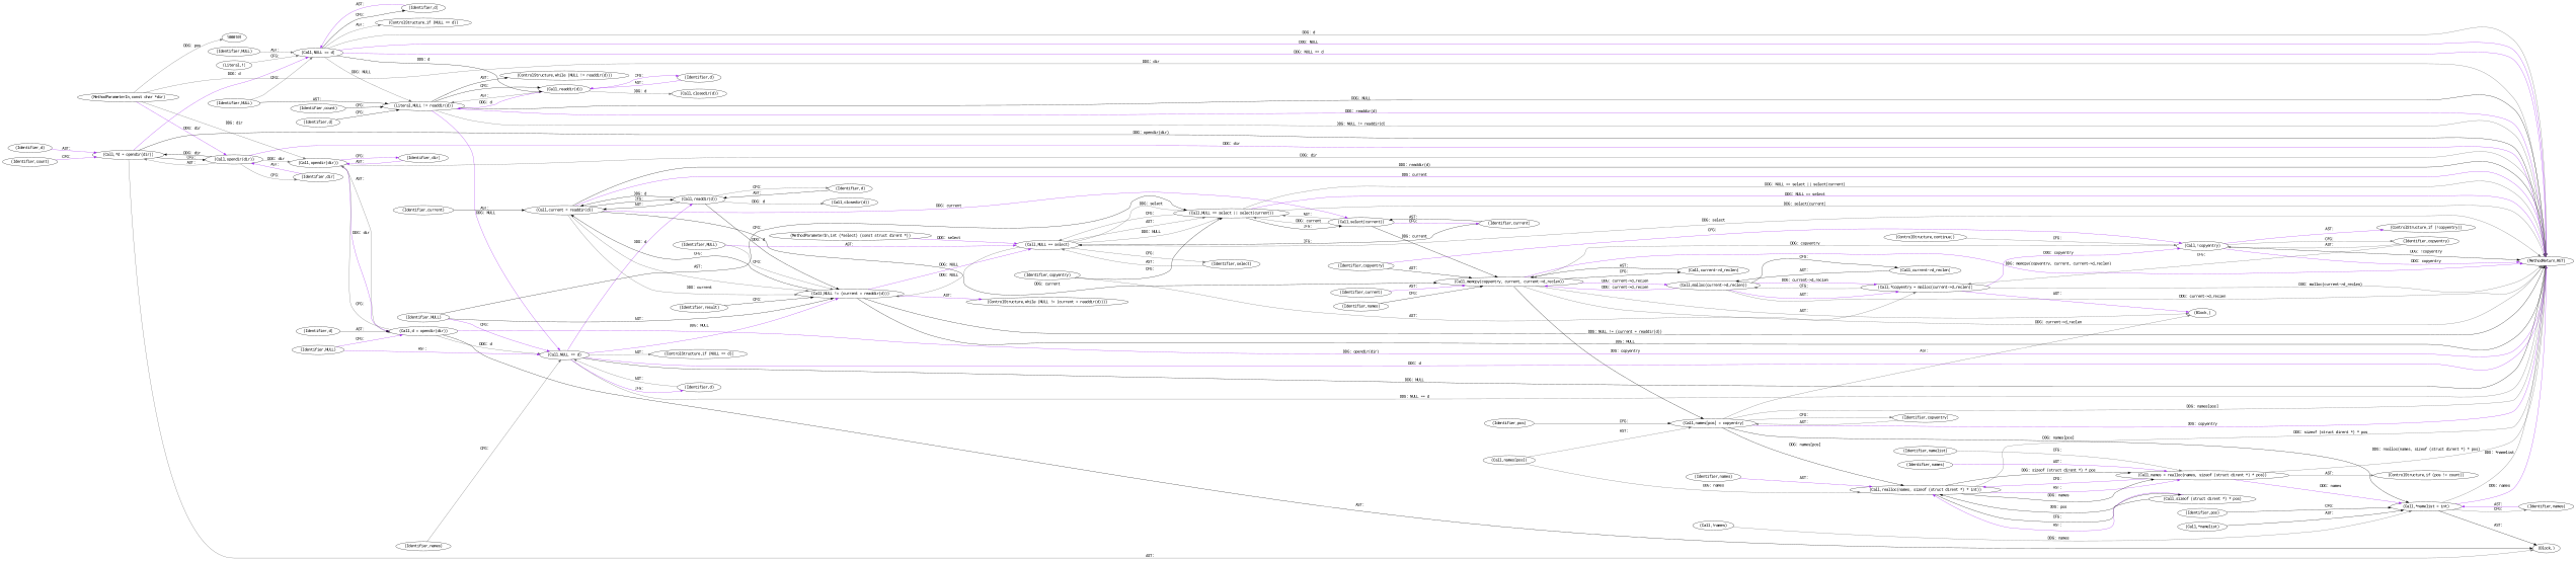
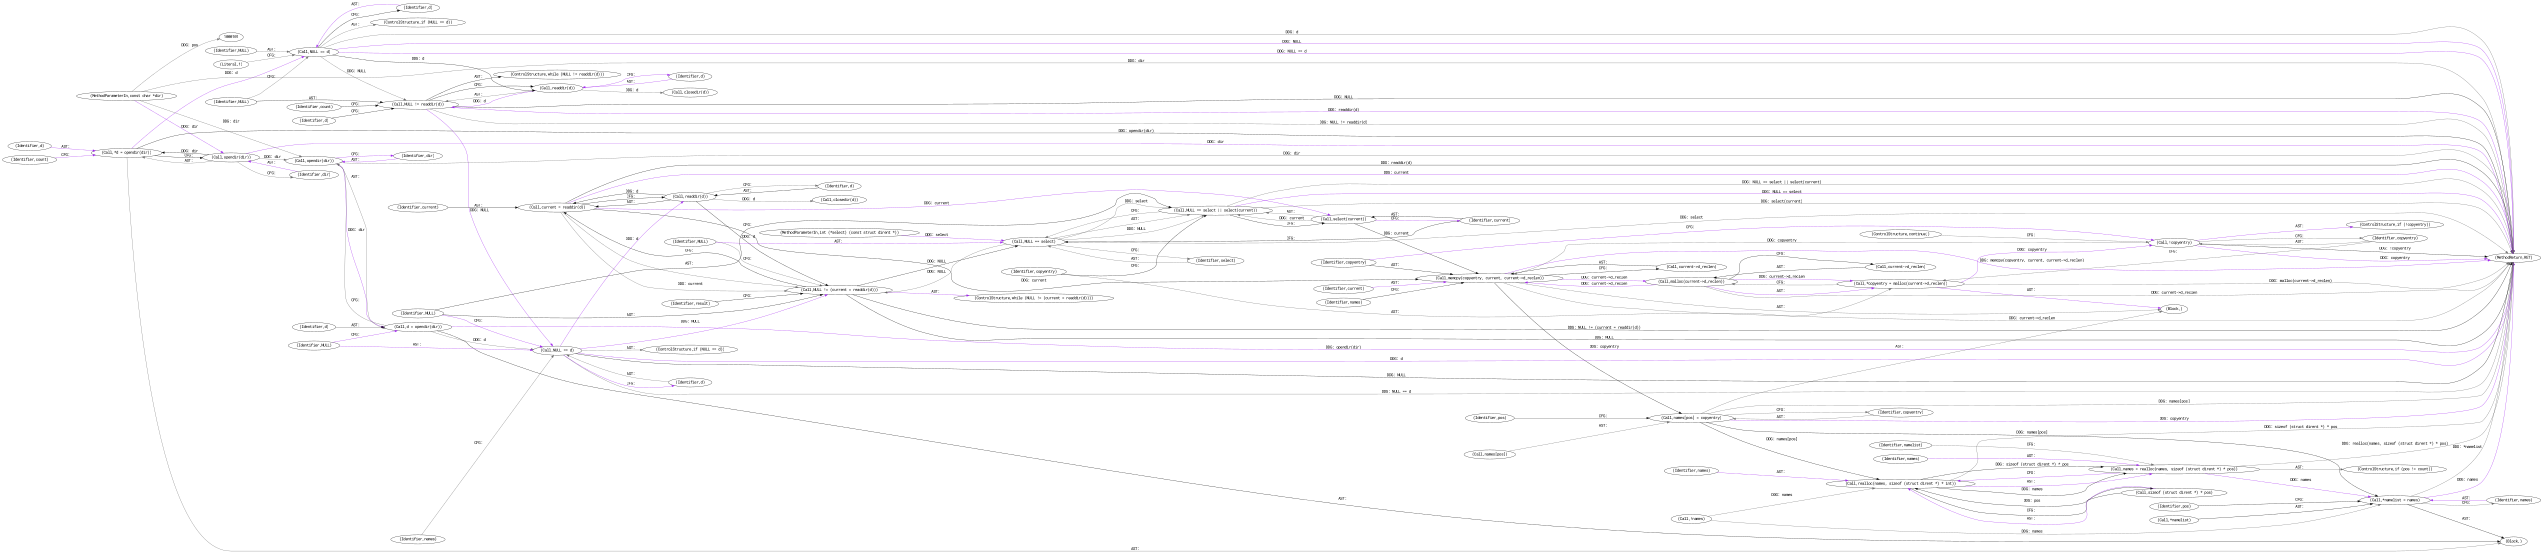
  digraph {
    fontname="Roboto Mono"
    rankdir=LR
    node [fontname="Roboto Mono"]
    edge [color=gray40 fontname="Roboto Mono"]
    n1 [label="(Call,current = readdir(d))"]
    n2 [label="(Call,readdir(d))"]
    n3 [label="(Call,NULL != (current = readdir(d)))"]
    n4 [label="(Call,select(current))"]
    n5 [label="(Call,memcpy(copyentry, current, current->d_reclen))"]
    n6 [label="(MethodReturn,RET)"]
    n7 [label="(Call,closedir(d))"]
    n8 [label="(Identifier,d)"]
    n9 [label="(Call,NULL == select)"]
    n10 [label="(ControlStructure,while (NULL != (current = readdir(d))))"]
    n11 [label="(Call,NULL == select || select(current))"]
    n12 [label="(Identifier,current)"]
    n13 [label="(Call,malloc(current->d_reclen))"]
    n14 [label="(Call,names[pos] = copyentry)"]
    n15 [label="(Call,current->d_reclen)"]
    n16 [label="(Block,)"]
    n17 [label="(Call,NULL == d)"]
    n18 [label="(Identifier,d)"]
    n19 [label="(ControlStructure,if (NULL == d))"]
-   n20 [label="(Literal,NULL != readdir(d))"]
+   n20 [label="(Call,NULL != readdir(d))"]
    n21 [label="(Call,readdir(d))"]
    n22 [label="(ControlStructure,while (NULL != readdir(d)))"]
    n23 [label="(Identifier,d)"]
    n24 [label="(Call,closedir(d))"]
    n25 [label="(Call,NULL == d)"]
    n26 [label="(ControlStructure,if (NULL == d))"]
    n27 [label="(Identifier,d)"]
    n28 [label="(Call,*d = opendir(dir))"]
    n29 [label="(Call,opendir(dir))"]
    n30 [label="(Block,)"]
    n31 [label="(Call,opendir(dir))"]
    n32 [label="(Identifier,dir)"]
    n33 [label="(Call,d = opendir(dir))"]
    n34 [label="(Identifier,dir)"]
    n35 [label="(MethodParameterIn,const char *dir)"]
    1000101
    n37 [label="(Identifier,select)"]
    n38 [label="(Call,*copyentry = malloc(current->d_reclen))"]
    n39 [label="(Call,current->d_reclen)"]
    n40 [label="(Call,realloc(names, sizeof (struct dirent *) * int))"]
-   n41 [label="(Call,*namelist = int)"]
+   n41 [label="(Call,*namelist = names)"]
    n42 [label="(Identifier,copyentry)"]
    n43 [label="(Call,!copyentry)"]
    n44 [label="(ControlStructure,if (!copyentry))"]
    n45 [label="(Identifier,copyentry)"]
    n46 [label="(Call,names = realloc(names, sizeof (struct dirent *) * pos))"]
    n47 [label="(Call,sizeof (struct dirent *) * pos)"]
    n48 [label="(Identifier,names)"]
    n49 [label="(ControlStructure,if (pos != count))"]
    n50 [label="(Identifier,d)"]
    n51 [label="(Call,*namelist)"]
    n52 [label="(Identifier,NULL)"]
    n53 [label="(Identifier,NULL)"]
    n54 [label="(Identifier,count)"]
    n55 [label="(ControlStructure,continue;)"]
    n56 [label="(MethodParameterIn,int (*select) (const struct dirent *))"]
    n57 [label="(Identifier,NULL)"]
    n58 [label="(Identifier,copyentry)"]
    n59 [label="(Identifier,pos)"]
    n60 [label="(Identifier,namelist)"]
    n61 [label="(Identifier,NULL)"]
    n62 [label="(Identifier,d)"]
    n63 [label="(Identifier,names)"]
    n64 [label="(Identifier,NULL)"]
    n65 [label="(Identifier,current)"]
    n66 [label="(Identifier,result)"]
    n67 [label="(Identifier,pos)"]
    n68 [label="(Identifier,names)"]
    n69 [label="(Call,!names)"]
    n70 [label="(Identifier,d)"]
    n71 [label="(Identifier,current)"]
    n72 [label="(Identifier,names)"]
    n73 [label="(Identifier,copyentry)"]
    n74 [label="(Identifier,names)"]
    n75 [label="(Identifier,count)"]
    n76 [label="(Literal,1)"]
    n77 [label="(Call,names[pos])"]
    n1 -> n2 [color=black label="CFG: "]
    n1 -> n3 [label="AST: "]
    n1 -> n3 [label="DDG: current"]
    n1 -> n4 [color=purple label="DDG: current"]
    n1 -> n5 [color=black label="DDG: current"]
    n1 -> n6 [color=purple label="DDG: current"]
    n1 -> n6 [color=black label="DDG: readdir(d)"]
    n2 -> n1 [color=black label="AST: "]
    n2 -> n1 [color=black label="DDG: d"]
    n2 -> n3 [color=black label="DDG: d"]
    n2 -> n7 [label="DDG: d"]
    n2 -> n8 [label="CFG: "]
    n3 -> n1 [color=black label="CFG: "]
    n3 -> n6 [color=black label="DDG: NULL"]
    n3 -> n6 [color=black label="DDG: NULL != (current = readdir(d))"]
-   n3 -> n9 [color=purple label="DDG: NULL"]
+   n3 -> n9 [color=black label="DDG: NULL"]
    n3 -> n10 [color=purple label="AST: "]
    n4 -> n5 [color=black label="DDG: current"]
    n4 -> n11 [label="AST: "]
    n4 -> n11 [label="DDG: current"]
    n4 -> n12 [color=purple label="CFG: "]
    n5 -> n6 [color=purple label="DDG: memcpy(copyentry, current, current->d_reclen)"]
    n5 -> n6 [label="DDG: current->d_reclen"]
    n5 -> n13 [color=purple label="DDG: current->d_reclen"]
    n5 -> n14 [color=black label="DDG: copyentry"]
    n5 -> n15 [color=black label="CFG: "]
    n5 -> n16 [label="AST: "]
    n8 -> n2 [color=black label="AST: "]
    n9 -> n3 [label="DDG: NULL"]
    n9 -> n6 [label="DDG: select"]
    n9 -> n11 [label="AST: "]
    n9 -> n11 [label="DDG: NULL"]
    n9 -> n11 [label="DDG: select"]
    n9 -> n37 [label="CFG: "]
    n11 -> n4 [color=black label="CFG: "]
    n11 -> n6 [label="DDG: NULL == select || select(current)"]
    n11 -> n6 [color=purple label="DDG: NULL == select"]
    n11 -> n6 [label="DDG: select(current)"]
    n11 -> n9 [label="CFG: "]
    n12 -> n4 [color=black label="AST: "]
    n12 -> n9 [color=black label="CFG: "]
    n13 -> n5 [color=purple label="DDG: current->d_reclen"]
    n13 -> n6 [label="DDG: current->d_reclen"]
    n13 -> n38 [color=purple label="AST: "]
    n13 -> n38 [color=purple label="DDG: current->d_reclen"]
    n13 -> n39 [color=black label="CFG: "]
    n14 -> n6 [color=purple label="DDG: copyentry"]
    n14 -> n6 [label="DDG: names[pos]"]
    n14 -> n16 [label="AST: "]
    n14 -> n40 [color=black label="DDG: names[pos]"]
    n14 -> n41 [color=black label="DDG: names[pos]"]
    n14 -> n42 [label="CFG: "]
    n15 -> n5 [color=black label="AST: "]
    n17 -> n2 [color=purple label="DDG: d"]
    n17 -> n3 [color=purple label="DDG: NULL"]
    n17 -> n6 [color=purple label="DDG: d"]
    n17 -> n6 [color=black label="DDG: NULL"]
    n17 -> n6 [label="DDG: NULL == d"]
    n17 -> n18 [color=purple label="CFG: "]
    n17 -> n19 [label="AST: "]
    n18 -> n17 [label="AST: "]
    n20 -> n6 [label="DDG: NULL != readdir(d)"]
    n20 -> n6 [color=black label="DDG: NULL"]
    n20 -> n6 [color=purple label="DDG: readdir(d)"]
    n20 -> n17 [color=purple label="DDG: NULL"]
    n20 -> n21 [color=black label="CFG: "]
    n20 -> n22 [color=black label="AST: "]
    n21 -> n20 [label="AST: "]
    n21 -> n20 [color=purple label="DDG: d"]
    n21 -> n23 [color=purple label="CFG: "]
    n21 -> n24 [label="DDG: d"]
    n23 -> n21 [color=purple label="AST: "]
    n25 -> n6 [label="DDG: d"]
    n25 -> n6 [color=purple label="DDG: NULL"]
    n25 -> n6 [color=purple label="DDG: NULL == d"]
    n25 -> n20 [label="DDG: NULL"]
    n25 -> n21 [color=black label="DDG: d"]
    n25 -> n26 [label="AST: "]
    n25 -> n27 [color=black label="CFG: "]
    n27 -> n25 [color=purple label="AST: "]
    n28 -> n6 [color=black label="DDG: opendir(dir)"]
    n28 -> n25 [color=purple label="DDG: d"]
    n28 -> n29 [color=black label="CFG: "]
    n28 -> n30 [label="AST: "]
    n29 -> n6 [color=purple label="DDG: dir"]
    n29 -> n28 [label="AST: "]
    n29 -> n28 [color=black label="DDG: dir"]
    n29 -> n31 [label="DDG: dir"]
    n29 -> n32 [label="CFG: "]
    n31 -> n6 [label="DDG: dir"]
    n31 -> n33 [label="AST: "]
    n31 -> n33 [color=purple label="DDG: dir"]
    n31 -> n34 [color=purple label="CFG: "]
    n32 -> n29 [color=purple label="AST: "]
    n33 -> n6 [color=purple label="DDG: opendir(dir)"]
    n33 -> n17 [label="DDG: d"]
    n33 -> n30 [color=black label="AST: "]
    n33 -> n31 [label="CFG: "]
    n34 -> n31 [color=purple label="AST: "]
    n35 -> n6 [label="DDG: dir"]
    n35 -> n29 [color=purple label="DDG: dir"]
    n35 -> n31 [label="DDG: dir"]
    n35 -> 1000101 [label="DDG: pos"]
    n37 -> n9 [label="AST: "]
    n38 -> n6 [label="DDG: malloc(current->d_reclen)"]
    n38 -> n13 [label="CFG: "]
    n38 -> n16 [color=purple label="AST: "]
    n38 -> n43 [color=purple label="DDG: copyentry"]
    n39 -> n13 [color=black label="AST: "]
    n40 -> n6 [label="DDG: sizeof (struct dirent *) * pos"]
    n40 -> n46 [color=purple label="AST: "]
    n40 -> n46 [color=black label="DDG: names"]
    n40 -> n46 [color=black label="DDG: sizeof (struct dirent *) * pos"]
    n40 -> n47 [color=black label="CFG: "]
    n41 -> n6 [label="DDG: *namelist"]
    n41 -> n6 [color=purple label="DDG: names"]
    n41 -> n30 [color=black label="AST: "]
    n41 -> n48 [label="CFG: "]
    n42 -> n14 [label="AST: "]
    n43 -> n5 [label="DDG: copyentry"]
    n43 -> n6 [color=black label="DDG: !copyentry"]
    n43 -> n6 [color=purple label="DDG: copyentry"]
    n43 -> n44 [color=purple label="AST: "]
    n43 -> n45 [label="CFG: "]
    n45 -> n38 [label="CFG: "]
    n45 -> n43 [label="AST: "]
    n46 -> n6 [label="DDG: realloc(names, sizeof (struct dirent *) * pos)"]
    n46 -> n40 [color=purple label="CFG: "]
    n46 -> n41 [color=purple label="DDG: names"]
    n46 -> n49 [label="AST: "]
    n47 -> n40 [color=purple label="AST: "]
    n47 -> n40 [color=black label="DDG: pos"]
    n48 -> n41 [color=purple label="AST: "]
    n50 -> n28 [color=purple label="AST: "]
    n51 -> n41 [color=black label="AST: "]
    n52 -> n3 [label="CFG: "]
    n52 -> n9 [color=purple label="AST: "]
    n53 -> n20 [color=black label="AST: "]
    n53 -> n25 [label="CFG: "]
    n54 -> n28 [color=purple label="CFG: "]
    n55 -> n43 [label="CFG: "]
    n56 -> n9 [color=purple label="DDG: select"]
    n57 -> n3 [color=black label="AST: "]
    n57 -> n11 [color=black label="CFG: "]
    n57 -> n17 [color=purple label="CFG: "]
    n58 -> n5 [color=black label="AST: "]
    n58 -> n43 [color=purple label="CFG: "]
    n59 -> n14 [color=black label="CFG: "]
    n60 -> n46 [label="CFG: "]
    n61 -> n17 [color=purple label="AST: "]
    n61 -> n33 [color=purple label="CFG: "]
    n62 -> n33 [color=black label="AST: "]
    n63 -> n17 [label="CFG: "]
    n64 -> n25 [label="AST: "]
    n65 -> n1 [color=black label="AST: "]
    n66 -> n3 [color=black label="CFG: "]
    n67 -> n41 [color=black label="CFG: "]
    n68 -> n40 [color=purple label="AST: "]
-   n77 -> n40 [label="DDG: names"]
+   n69 -> n40 [label="DDG: names"]
    n69 -> n41 [label="DDG: names"]
    n70 -> n20 [color=black label="CFG: "]
    n71 -> n5 [color=purple label="AST: "]
    n72 -> n5 [color=black label="CFG: "]
    n73 -> n11 [color=black label="CFG: "]
    n73 -> n38 [label="AST: "]
    n74 -> n46 [color=purple label="AST: "]
    n75 -> n20 [color=black label="CFG: "]
    n76 -> n25 [label="CFG: "]
    n77 -> n14 [label="AST: "]
  }
